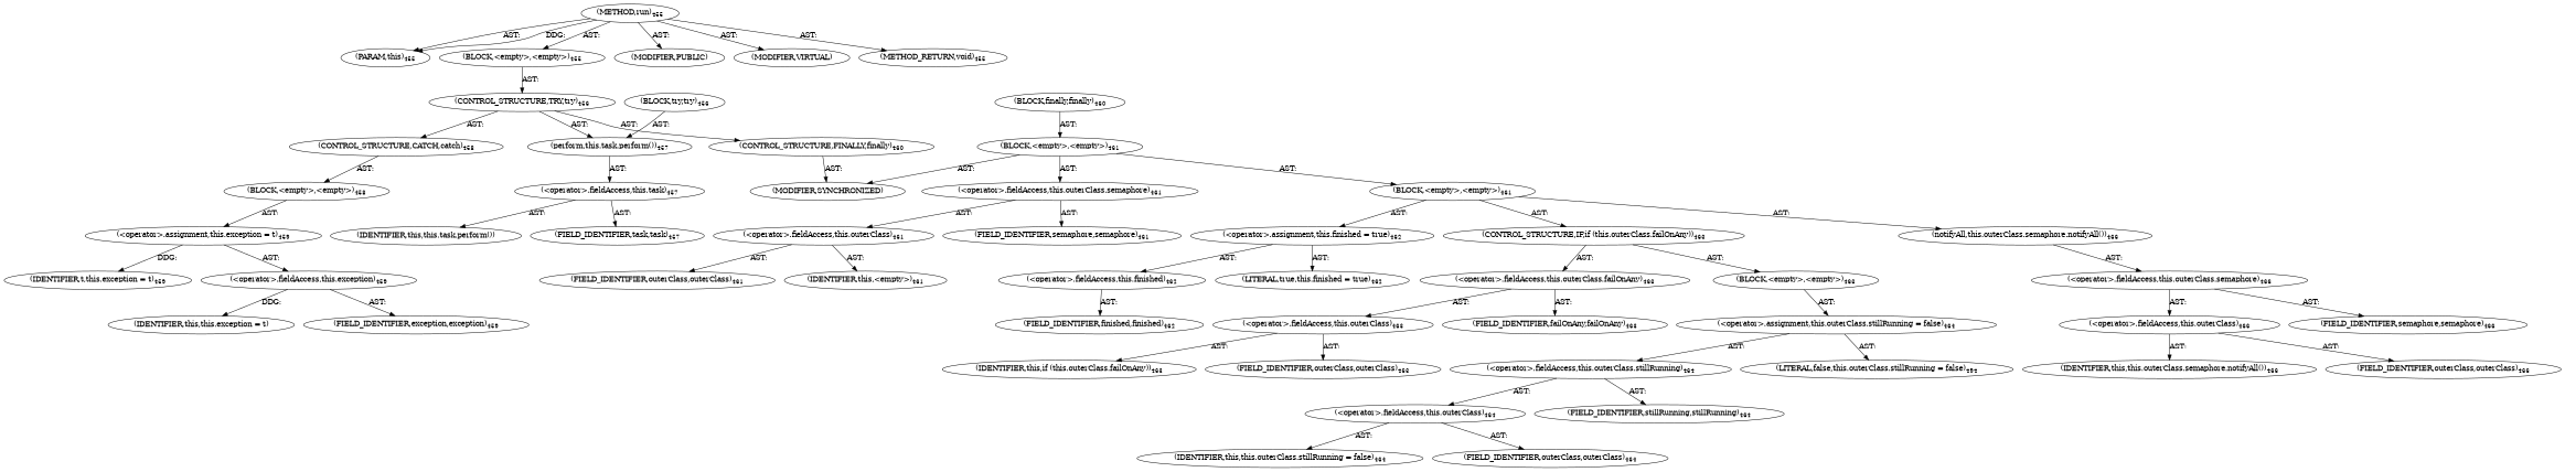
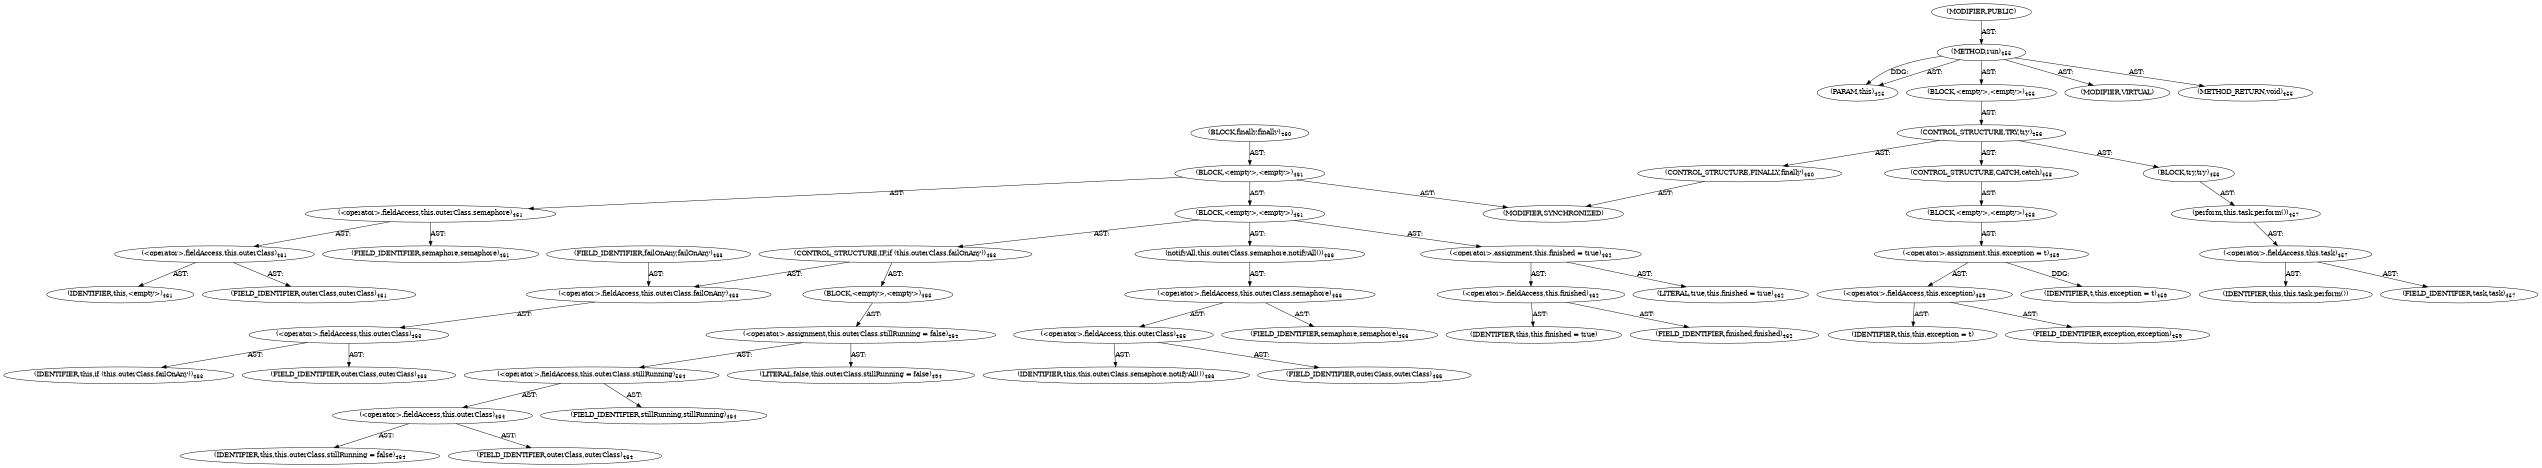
  digraph {
    n1 [label=<(METHOD,run)<SUB>455</SUB>>]
-   n2 [label=<(PARAM,this)<SUB>455</SUB>>]
+   n2 [label=<(PARAM,this)<SUB>425</SUB>>]
    n3 [label=<(BLOCK,&lt;empty&gt;,&lt;empty&gt;)<SUB>455</SUB>>]
    n4 [label=<(MODIFIER,PUBLIC)>]
    n5 [label=<(MODIFIER,VIRTUAL)>]
    n6 [label=<(METHOD_RETURN,void)<SUB>455</SUB>>]
    n7 [label=<(CONTROL_STRUCTURE,TRY,try)<SUB>456</SUB>>]
    n8 [label=<(BLOCK,try,try)<SUB>456</SUB>>]
    n9 [label=<(CONTROL_STRUCTURE,CATCH,catch)<SUB>458</SUB>>]
    n10 [label=<(CONTROL_STRUCTURE,FINALLY,finally)<SUB>460</SUB>>]
    n11 [label=<(perform,this.task.perform())<SUB>457</SUB>>]
    n12 [label=<(BLOCK,&lt;empty&gt;,&lt;empty&gt;)<SUB>458</SUB>>]
    n13 [label=<(MODIFIER,SYNCHRONIZED)>]
    n14 [label=<(&lt;operator&gt;.fieldAccess,this.task)<SUB>457</SUB>>]
    n15 [label=<(IDENTIFIER,this,this.task.perform())>]
    n16 [label=<(FIELD_IDENTIFIER,task,task)<SUB>457</SUB>>]
    n17 [label=<(&lt;operator&gt;.assignment,this.exception = t)<SUB>459</SUB>>]
    n18 [label=<(&lt;operator&gt;.fieldAccess,this.exception)<SUB>459</SUB>>]
    n19 [label=<(IDENTIFIER,t,this.exception = t)<SUB>459</SUB>>]
    n20 [label=<(IDENTIFIER,this,this.exception = t)>]
    n21 [label=<(FIELD_IDENTIFIER,exception,exception)<SUB>459</SUB>>]
    n22 [label=<(BLOCK,finally,finally)<SUB>460</SUB>>]
    n23 [label=<(BLOCK,&lt;empty&gt;,&lt;empty&gt;)<SUB>461</SUB>>]
    n24 [label=<(&lt;operator&gt;.fieldAccess,this.outerClass.semaphore)<SUB>461</SUB>>]
    n25 [label=<(BLOCK,&lt;empty&gt;,&lt;empty&gt;)<SUB>461</SUB>>]
    n26 [label=<(&lt;operator&gt;.fieldAccess,this.outerClass)<SUB>461</SUB>>]
    n27 [label=<(FIELD_IDENTIFIER,semaphore,semaphore)<SUB>461</SUB>>]
    n28 [label=<(&lt;operator&gt;.assignment,this.finished = true)<SUB>462</SUB>>]
    n29 [label=<(CONTROL_STRUCTURE,IF,if (this.outerClass.failOnAny))<SUB>463</SUB>>]
    n30 [label=<(notifyAll,this.outerClass.semaphore.notifyAll())<SUB>466</SUB>>]
    n31 [label=<(IDENTIFIER,this,&lt;empty&gt;)<SUB>461</SUB>>]
    n32 [label=<(FIELD_IDENTIFIER,outerClass,outerClass)<SUB>461</SUB>>]
    n33 [label=<(&lt;operator&gt;.fieldAccess,this.finished)<SUB>462</SUB>>]
    n34 [label=<(LITERAL,true,this.finished = true)<SUB>462</SUB>>]
    n35 [label=<(&lt;operator&gt;.fieldAccess,this.outerClass.failOnAny)<SUB>463</SUB>>]
    n36 [label=<(BLOCK,&lt;empty&gt;,&lt;empty&gt;)<SUB>463</SUB>>]
    n37 [label=<(&lt;operator&gt;.fieldAccess,this.outerClass.semaphore)<SUB>466</SUB>>]
+   n38 [label=<(IDENTIFIER,this,this.finished = true)>]
    n39 [label=<(FIELD_IDENTIFIER,finished,finished)<SUB>462</SUB>>]
    n40 [label=<(&lt;operator&gt;.fieldAccess,this.outerClass)<SUB>463</SUB>>]
    n41 [label=<(FIELD_IDENTIFIER,failOnAny,failOnAny)<SUB>463</SUB>>]
    n42 [label=<(&lt;operator&gt;.assignment,this.outerClass.stillRunning = false)<SUB>464</SUB>>]
    n43 [label=<(IDENTIFIER,this,if (this.outerClass.failOnAny))<SUB>463</SUB>>]
    n44 [label=<(FIELD_IDENTIFIER,outerClass,outerClass)<SUB>463</SUB>>]
-   n45 [label=<(&lt;operator&gt;.fieldAccess,this.outerClass.stillRunning)<SUB>464</SUB>>]
+   n45 [label=<(&lt;operator&gt;.fieldAccess,this.outerClass.stillRunning)<SUB>564</SUB>>]
    n46 [label=<(LITERAL,false,this.outerClass.stillRunning = false)<SUB>494</SUB>>]
    n47 [label=<(&lt;operator&gt;.fieldAccess,this.outerClass)<SUB>464</SUB>>]
    n48 [label=<(FIELD_IDENTIFIER,stillRunning,stillRunning)<SUB>464</SUB>>]
    n49 [label=<(IDENTIFIER,this,this.outerClass.stillRunning = false)<SUB>464</SUB>>]
    n50 [label=<(FIELD_IDENTIFIER,outerClass,outerClass)<SUB>464</SUB>>]
    n51 [label=<(&lt;operator&gt;.fieldAccess,this.outerClass)<SUB>466</SUB>>]
    n52 [label=<(FIELD_IDENTIFIER,semaphore,semaphore)<SUB>466</SUB>>]
    n53 [label=<(IDENTIFIER,this,this.outerClass.semaphore.notifyAll())<SUB>466</SUB>>]
    n54 [label=<(FIELD_IDENTIFIER,outerClass,outerClass)<SUB>466</SUB>>]
    n1 -> n2 [label="AST: "]
    n1 -> n2 [label="DDG: "]
    n1 -> n3 [label="AST: "]
-   n1 -> n4 [label="AST: "]
+   n4 -> n1 [label="AST: "]
    n1 -> n5 [label="AST: "]
    n1 -> n6 [label="AST: "]
    n3 -> n7 [label="AST: "]
-   n7 -> n11 [label="AST: "]
+   n7 -> n8 [label="AST: "]
    n7 -> n9 [label="AST: "]
    n7 -> n10 [label="AST: "]
    n8 -> n11 [label="AST: "]
    n9 -> n12 [label="AST: "]
    n10 -> n13 [label="AST: "]
    n11 -> n14 [label="AST: "]
    n12 -> n17 [label="AST: "]
    n14 -> n15 [label="AST: "]
    n14 -> n16 [label="AST: "]
    n17 -> n18 [label="AST: "]
    n17 -> n19 [label="DDG: "]
-   n18 -> n20 [label="DDG: "]
+   n18 -> n20 [label="AST: "]
    n18 -> n21 [label="AST: "]
    n22 -> n23 [label="AST: "]
    n23 -> n13 [label="AST: "]
    n23 -> n24 [label="AST: "]
    n23 -> n25 [label="AST: "]
    n24 -> n26 [label="AST: "]
    n24 -> n27 [label="AST: "]
    n25 -> n28 [label="AST: "]
    n25 -> n29 [label="AST: "]
    n25 -> n30 [label="AST: "]
    n26 -> n31 [label="AST: "]
    n26 -> n32 [label="AST: "]
    n28 -> n33 [label="AST: "]
    n28 -> n34 [label="AST: "]
    n29 -> n35 [label="AST: "]
    n29 -> n36 [label="AST: "]
    n30 -> n37 [label="AST: "]
+   n33 -> n38 [label="AST: "]
    n33 -> n39 [label="AST: "]
    n35 -> n40 [label="AST: "]
-   n35 -> n41 [label="AST: "]
+   n41 -> n35 [label="AST: "]
    n36 -> n42 [label="AST: "]
    n37 -> n51 [label="AST: "]
    n37 -> n52 [label="AST: "]
    n40 -> n43 [label="AST: "]
    n40 -> n44 [label="AST: "]
    n42 -> n45 [label="AST: "]
    n42 -> n46 [label="AST: "]
    n45 -> n47 [label="AST: "]
    n45 -> n48 [label="AST: "]
    n47 -> n49 [label="AST: "]
    n47 -> n50 [label="AST: "]
    n51 -> n53 [label="AST: "]
    n51 -> n54 [label="AST: "]
  }
